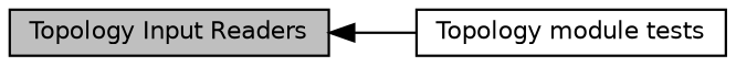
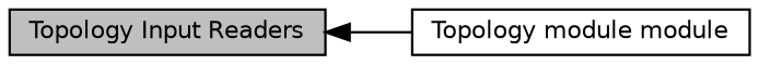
  digraph {
    rankdir=LR
    fontname="DejaVu Sans"
    node [color=black fontname="DejaVu Sans" fontsize=10 shape=box style=filled]
    n1 [fillcolor=grey75 fontcolor=black height=0.2 label="Topology Input Readers" width=0.4]
-   n2 [fillcolor=white height=0.2 label="Topology module tests" width=0.4]
+   n2 [fillcolor=white height=0.2 label="Topology module module" width=0.4]
    n1 -> n2 [dir=back fontname="DejaVu Sans" fontsize=10 labelfontname=Helvetica labelfontsize=10 shape=plaintext style=solid]
  }
